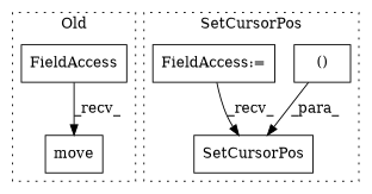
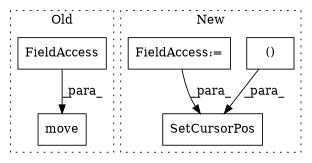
  digraph {
    node [a=32 shape=box]
    n1 [l="5,1" label=move s="1869,1877"]
    n2 [a=22 l=10 label=FieldAccess s=1858]
    n3 [l="22,2" label=SetCursorPos s="1946,1983"]
    n4 [a=106 l=15 label="()" s=1968]
    n5 [a=7 l=8 label="FieldAccess:=" s=876]
    subgraph cluster_1 {
      label=Old
      style=dotted
      n1
      n2
    }
    subgraph cluster_2 {
-     label=SetCursorPos
+     label=New
      style=dotted
      n3
      n4
      n5
    }
-   n2 -> n1 [label=_recv_]
+   n2 -> n1 [label=_para_]
    n4 -> n3 [label=_para_]
-   n5 -> n3 [label=_recv_]
+   n5 -> n3 [label=_para_]
  }
